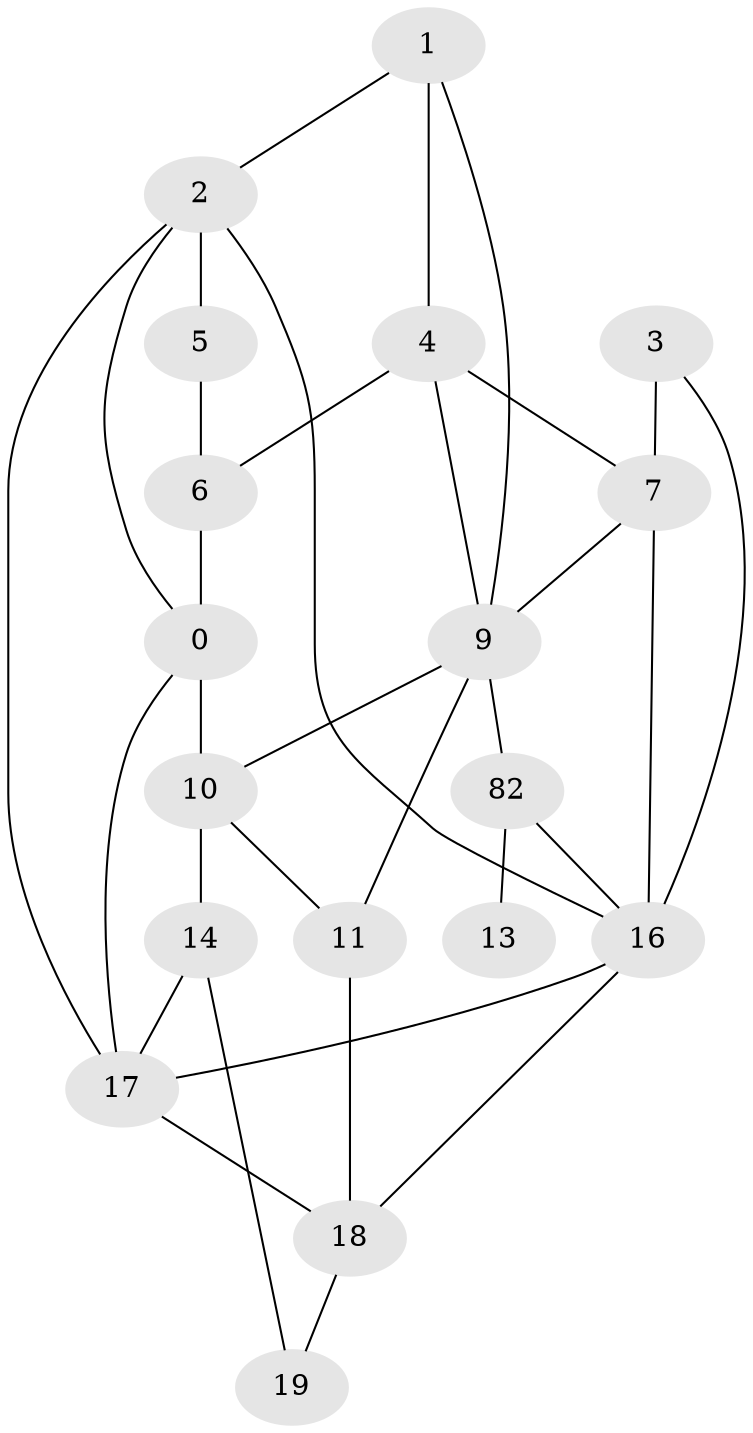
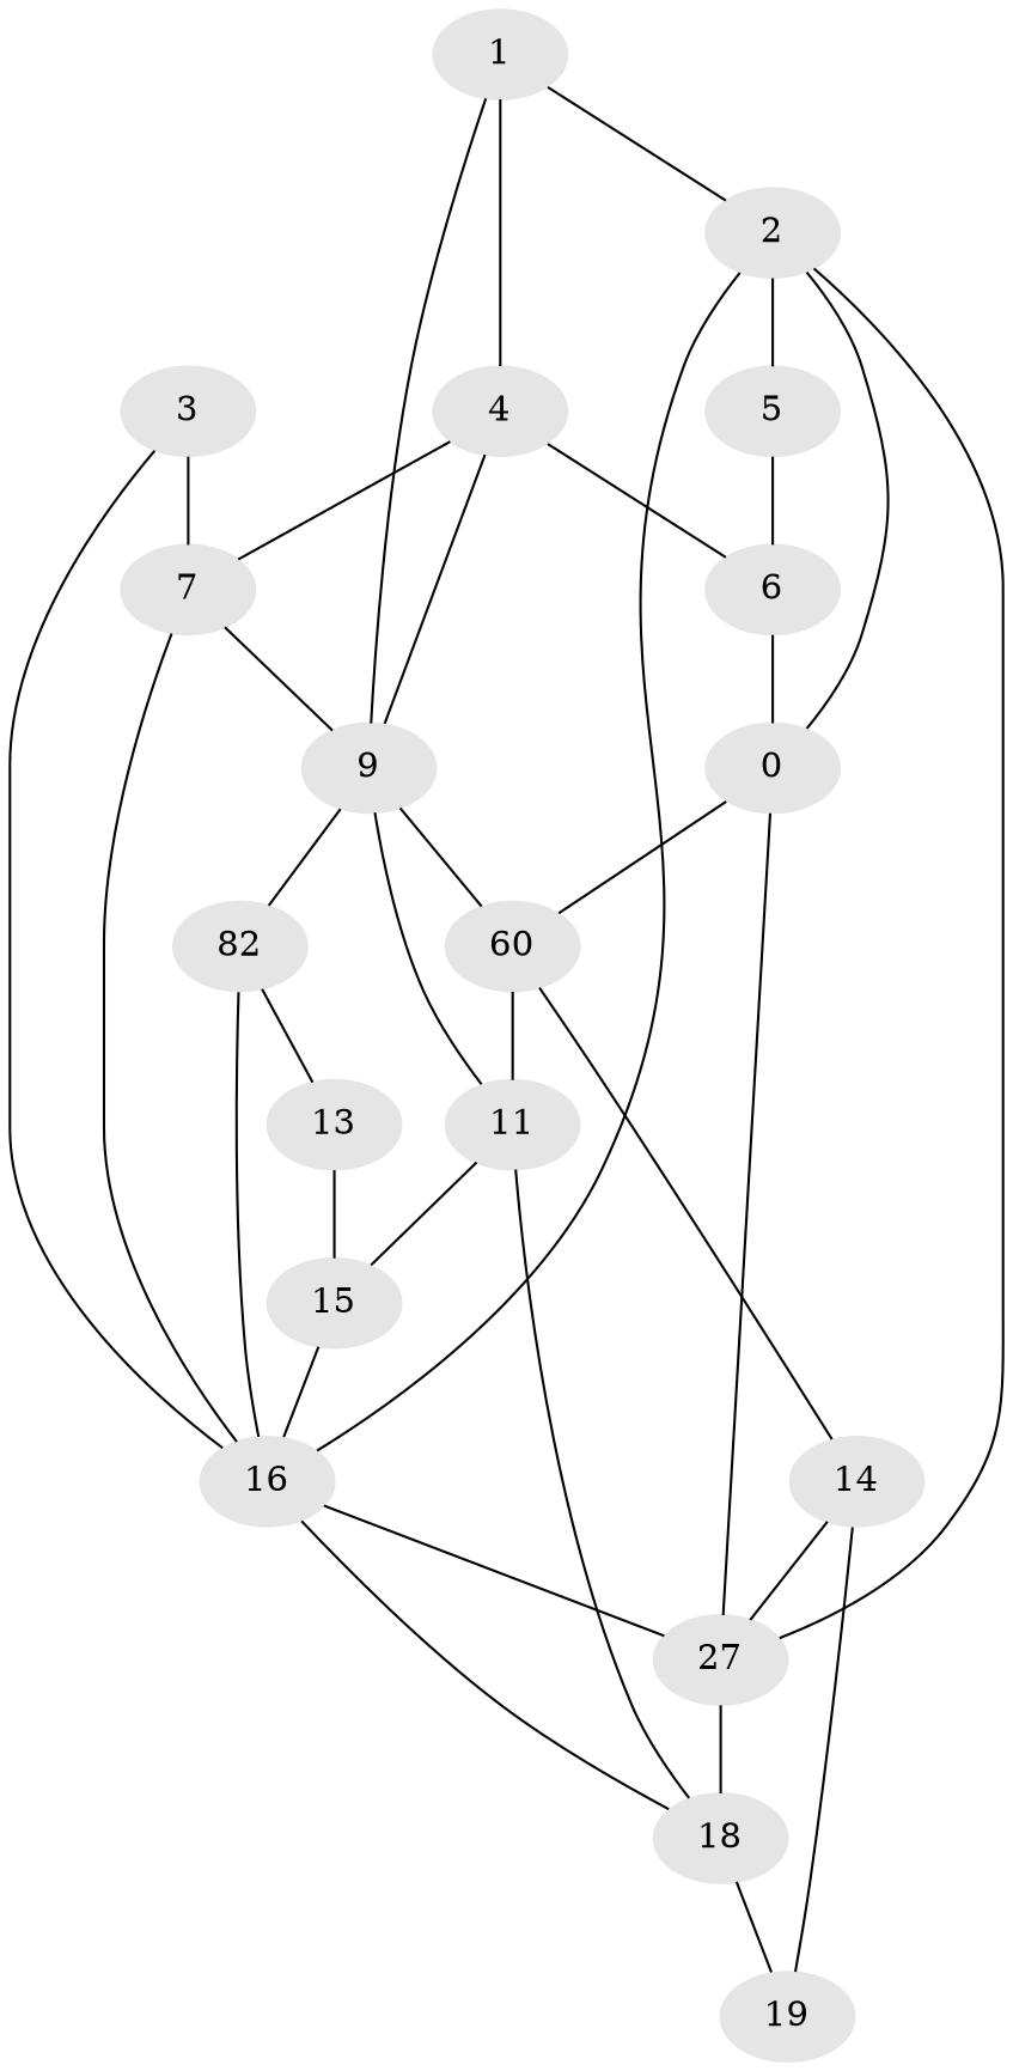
  graph {
    node [color=gray90 style=filled]
    edge [weight=1.0]
    1
    2
    4
    9
    5
    n6 [label=0]
    16
-   17
+   17 [label=27]
    7
    6
-   10
+   10 [label=60]
    18
    3
    11
    n15 [label=82]
    14
+   15
    13
    19
    1 -- 2
    1 -- 4
    1 -- 9
    2 -- 5
    2 -- n6
    2 -- 16
    2 -- 17
    4 -- 9
    4 -- 7
    4 -- 6
    9 -- 10
    9 -- 11
    9 -- n15
    5 -- 6 [weight=2.0]
    n6 -- 17
    n6 -- 10
    16 -- 17
    16 -- 18
    17 -- 18
    7 -- 9
    7 -- 16
    6 -- n6 [weight=2.0]
    10 -- 11
    10 -- 14 [weight=2.0]
    18 -- 19 [weight=2.0]
    3 -- 16
    3 -- 7 [weight=2.0]
    11 -- 18
+   11 -- 15
    n15 -- 16 [weight=2.0]
    n15 -- 13 [weight=2.0]
    14 -- 17 [weight=2.0]
    14 -- 19 [weight=2.0]
+   15 -- 16
+   13 -- 15 [weight=2.0]
  }
